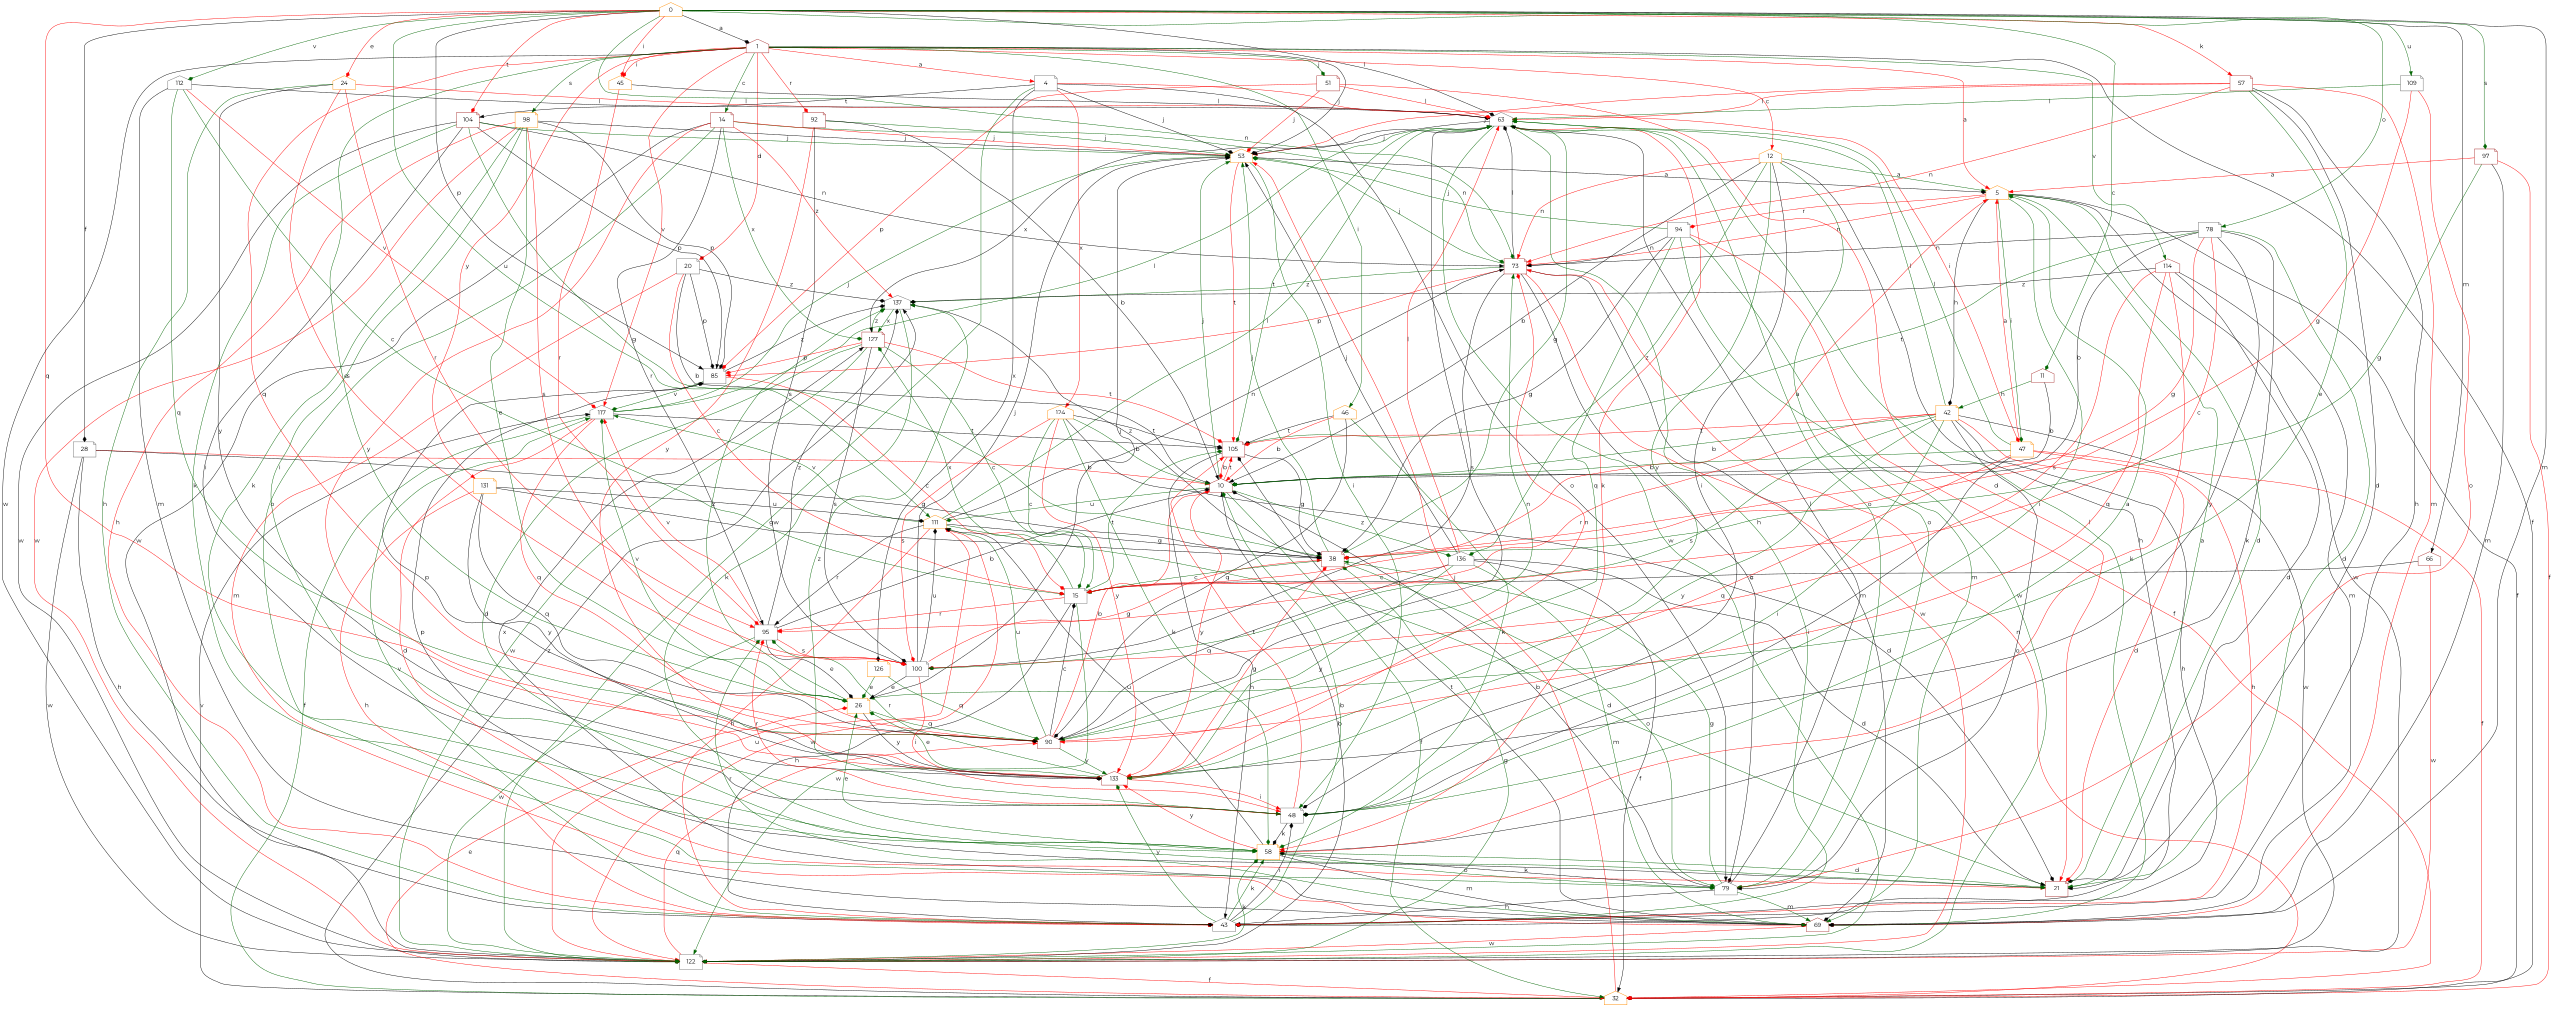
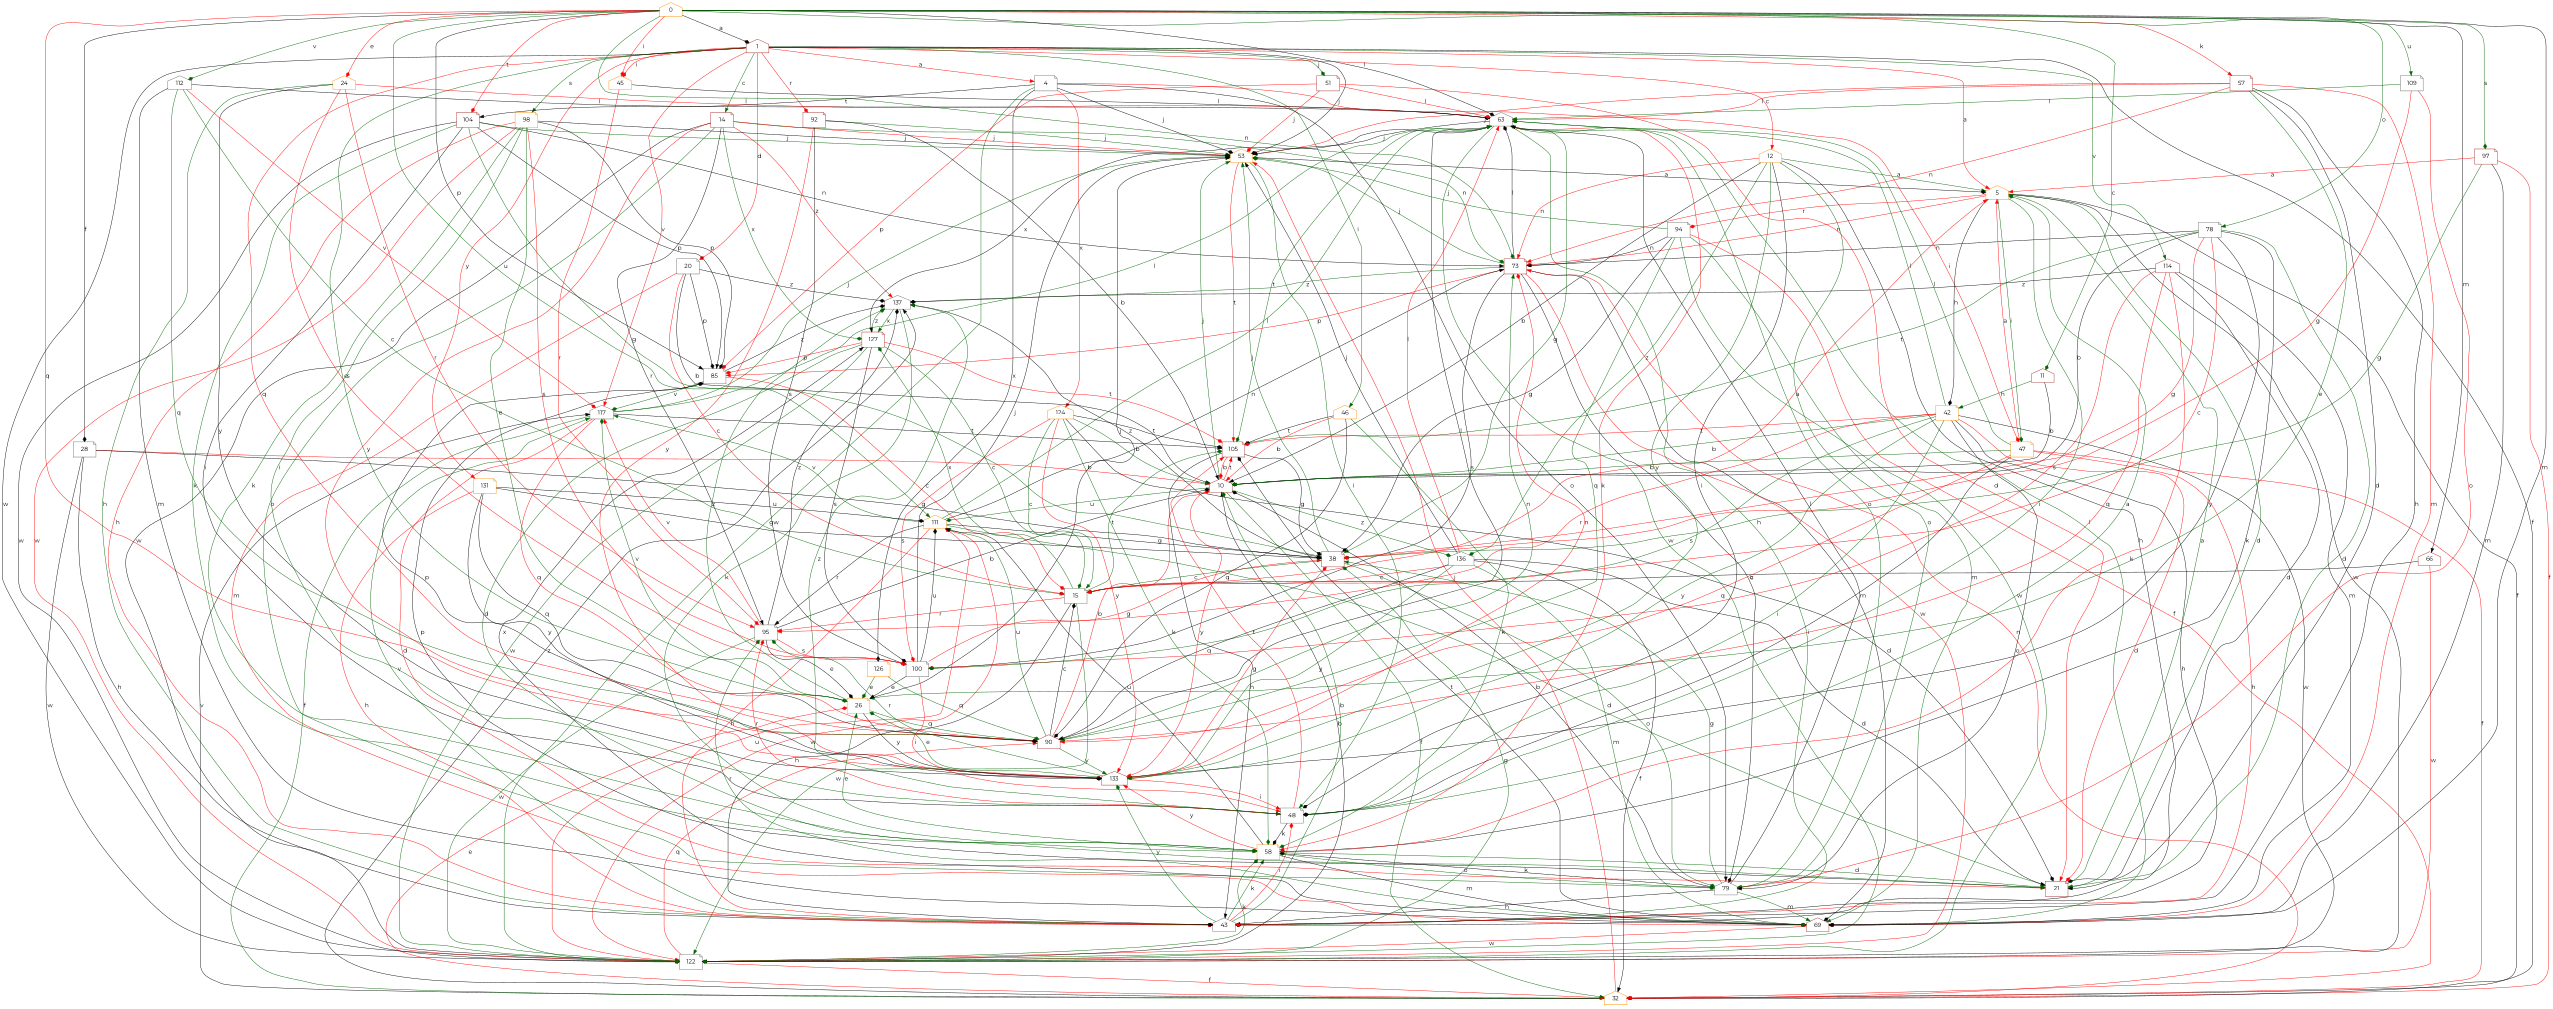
  strict digraph {
    fontname=Montserrat
    node [color=brown fontname=Montserrat shape=note]
    edge [arrowhead=normal color=darkgreen fontname=Montserrat]
    0 [color=darkorange shape=house]
    1 [shape=house]
    11 [shape=house]
    24 [color=darkorange shape=house]
    28 [color=gray40]
    45 [color=darkorange shape=house]
    57
    63 [color=gray40 shape=house]
    66 [shape=house]
    69 [shape=house]
    73
    78 [color=gray40]
    85 [color=gray40]
    90 [shape=house]
    97
    104
    109 [color=gray40]
    111 [color=darkorange shape=house]
    112 [color=gray40 shape=house]
    4 [color=gray40]
    5 [color=darkorange shape=house]
    12 [color=darkorange shape=house]
    14
    20 [color=gray40]
    26 [color=darkorange]
    32 [color=darkorange shape=house]
    46 [color=darkorange shape=house]
    51
    53 [color=darkorange shape=house]
    92
    98 [color=darkorange]
    114 [shape=house]
    117 [color=gray40 shape=house]
    122 [color=gray40]
    131 [color=darkorange]
    42 [color=darkorange]
    10 [shape=house]
    133 [shape=house]
    43 [color=gray40 shape=house]
    95 [color=gray40]
    100 [color=gray40]
    38
    21
    79 [color=gray40 shape=house]
    105
    127
    58 [color=darkorange]
    15 [color=gray40]
    137 [color=gray40 shape=house]
    48 [color=gray40]
    47 [color=darkorange]
    124 [color=darkorange shape=house]
    126 [color=darkorange]
    94 [color=gray40]
    136 [color=gray40 shape=house]
    0 -> 1 [arrowhead=diamond color=black label=a]
    0 -> 11 [arrowhead=diamond label=c]
    0 -> 24 [arrowhead=diamond color=red label=e]
    0 -> 28 [arrowhead=diamond color=black label=f]
    0 -> 45 [arrowhead=diamond color=red label=i]
    0 -> 57 [color=red label=k]
    0 -> 63 [arrowhead=diamond color=black label=l]
    0 -> 66 [color=black label=m]
    0 -> 69 [color=black label=m]
    0 -> 73 [arrowhead=diamond label=n]
    0 -> 78 [label=o]
    0 -> 85 [color=black label=p]
    0 -> 90 [color=red label=q]
    0 -> 97 [arrowhead=diamond label=s]
    0 -> 104 [arrowhead=diamond color=red label=t]
    0 -> 109 [label=u]
    0 -> 111 [label=u]
    0 -> 112 [arrowhead=diamond label=v]
    1 -> 45 [arrowhead=diamond color=red label=i]
    1 -> 90 [color=red label=q]
    1 -> 4 [color=red label=a]
    1 -> 5 [color=red label=a]
    1 -> 12 [color=red label=c]
    1 -> 14 [label=c]
    1 -> 20 [arrowhead=diamond color=red label=d]
    1 -> 26 [label=e]
    1 -> 32 [arrowhead=diamond color=black label=f]
    1 -> 46 [label=i]
    1 -> 51 [arrowhead=diamond label=j]
    1 -> 53 [arrowhead=diamond color=black label=j]
    1 -> 92 [arrowhead=diamond color=red label=r]
    1 -> 98 [label=s]
    1 -> 114 [label=v]
    1 -> 117 [color=red label=v]
    1 -> 122 [arrowhead=diamond color=black label=w]
    1 -> 131 [color=red label=y]
    11 -> 42 [label=h]
    11 -> 10 [arrowhead=diamond color=black label=b]
    24 -> 63 [arrowhead=diamond color=red label=l]
    24 -> 133 [color=black label=y]
    24 -> 43 [arrowhead=diamond label=h]
    24 -> 95 [color=red label=r]
    24 -> 100 [color=red label=s]
    28 -> 122 [arrowhead=diamond color=black label=w]
    28 -> 10 [color=red label=b]
    28 -> 43 [color=black label=h]
    28 -> 38 [arrowhead=diamond color=black label=g]
    45 -> 63 [arrowhead=diamond color=black label=l]
    45 -> 95 [arrowhead=diamond color=red label=r]
    57 -> 63 [arrowhead=diamond color=red label=l]
    57 -> 69 [color=red label=m]
    57 -> 73 [color=red label=n]
    57 -> 26 [label=e]
    57 -> 53 [color=red label=j]
    57 -> 43 [color=black label=h]
    57 -> 21 [arrowhead=diamond color=black label=d]
    63 -> 53 [color=black label=j]
    63 -> 122 [label=w]
    63 -> 43 [arrowhead=diamond label=h]
    63 -> 38 [label=g]
    63 -> 79 [arrowhead=diamond label=o]
    63 -> 105 [arrowhead=diamond label=t]
    63 -> 127 [color=black label=x]
    63 -> 58 [color=red label=k]
    66 -> 122 [color=red label=w]
    66 -> 15 [color=black label=c]
    69 -> 63 [arrowhead=diamond label=l]
    69 -> 122 [color=red label=w]
    69 -> 95 [arrowhead=diamond label=r]
    69 -> 105 [arrowhead=diamond color=black label=t]
    69 -> 127 [color=black label=x]
    73 -> 63 [arrowhead=diamond color=black label=l]
    73 -> 69 [arrowhead=diamond color=black label=m]
    73 -> 85 [color=red label=p]
    73 -> 53 [arrowhead=diamond label=j]
    73 -> 122 [color=red label=w]
    73 -> 100 [arrowhead=diamond color=black label=s]
    73 -> 79 [arrowhead=diamond color=black label=o]
    73 -> 137 [arrowhead=diamond label=z]
    78 -> 73 [color=black label=n]
    78 -> 10 [arrowhead=diamond color=black label=b]
    78 -> 133 [arrowhead=diamond color=black label=y]
    78 -> 38 [arrowhead=diamond color=red label=g]
    78 -> 21 [label=d]
    78 -> 105 [label=t]
    78 -> 58 [arrowhead=diamond color=black label=k]
    78 -> 15 [arrowhead=diamond color=red label=c]
    85 -> 117 [arrowhead=diamond label=v]
    85 -> 15 [arrowhead=diamond color=red label=c]
    85 -> 137 [arrowhead=diamond color=black label=z]
    90 -> 63 [color=black label=l]
    90 -> 73 [label=n]
    90 -> 111 [label=u]
    90 -> 10 [arrowhead=diamond color=red label=b]
    90 -> 133 [label=y]
    90 -> 15 [arrowhead=diamond color=black label=c]
    97 -> 69 [color=black label=m]
    97 -> 5 [color=red label=a]
    97 -> 32 [arrowhead=diamond color=red label=f]
    97 -> 38 [label=g]
    104 -> 73 [color=black label=n]
    104 -> 85 [color=black label=p]
    104 -> 53 [label=j]
    104 -> 122 [color=black label=w]
    104 -> 38 [arrowhead=diamond label=g]
    104 -> 58 [label=k]
    104 -> 48 [color=black label=i]
    109 -> 63 [label=l]
    109 -> 38 [arrowhead=diamond color=red label=g]
    109 -> 79 [color=red label=o]
    111 -> 63 [label=l]
    111 -> 73 [color=black label=n]
    111 -> 117 [label=v]
    111 -> 122 [color=red label=w]
    111 -> 43 [arrowhead=diamond color=red label=h]
    111 -> 95 [color=black label=r]
    111 -> 38 [arrowhead=diamond color=black label=g]
    111 -> 21 [label=d]
    112 -> 63 [arrowhead=diamond color=black label=l]
    112 -> 69 [arrowhead=diamond color=black label=m]
    112 -> 90 [arrowhead=diamond label=q]
    112 -> 117 [arrowhead=diamond color=red label=v]
    112 -> 15 [label=c]
    4 -> 104 [color=black label=t]
    4 -> 53 [arrowhead=diamond color=black label=j]
    4 -> 122 [arrowhead=diamond label=w]
    4 -> 79 [color=black label=o]
    4 -> 47 [arrowhead=diamond color=red label=i]
    4 -> 124 [color=red label=x]
    4 -> 126 [arrowhead=diamond color=black label=x]
    5 -> 73 [arrowhead=diamond color=red label=n]
    5 -> 32 [color=black label=f]
    5 -> 122 [color=black label=w]
    5 -> 42 [arrowhead=diamond color=black label=h]
    5 -> 21 [label=d]
    5 -> 48 [arrowhead=diamond label=i]
    5 -> 47 [arrowhead=diamond label=i]
    5 -> 94 [arrowhead=diamond color=red label=r]
    12 -> 73 [color=red label=n]
    12 -> 5 [label=a]
    12 -> 10 [color=black label=b]
    12 -> 133 [arrowhead=diamond label=y]
    12 -> 43 [arrowhead=diamond color=black label=h]
    12 -> 79 [label=o]
    12 -> 48 [arrowhead=diamond color=black label=i]
    12 -> 136 [arrowhead=diamond label=z]
    14 -> 73 [arrowhead=diamond label=n]
    14 -> 53 [color=red label=j]
    14 -> 122 [color=black label=w]
    14 -> 133 [arrowhead=diamond color=red label=y]
    14 -> 95 [color=black label=r]
    14 -> 79 [arrowhead=diamond label=o]
    14 -> 127 [arrowhead=diamond label=x]
    14 -> 137 [color=red label=z]
    20 -> 69 [arrowhead=diamond color=red label=m]
    20 -> 85 [arrowhead=diamond color=black label=p]
    20 -> 10 [color=black label=b]
    20 -> 15 [arrowhead=diamond color=red label=c]
    20 -> 137 [arrowhead=diamond color=black label=z]
    26 -> 90 [arrowhead=diamond label=q]
    26 -> 53 [color=black label=j]
    26 -> 117 [arrowhead=diamond label=v]
    26 -> 133 [arrowhead=diamond color=black label=y]
    26 -> 137 [arrowhead=diamond label=z]
    32 -> 73 [color=red label=n]
    32 -> 26 [arrowhead=diamond color=red label=e]
    32 -> 53 [color=red label=j]
    32 -> 117 [color=black label=v]
    32 -> 137 [color=black label=z]
    46 -> 90 [arrowhead=diamond color=black label=q]
    46 -> 10 [color=red label=b]
    46 -> 105 [arrowhead=diamond color=black label=t]
    46 -> 58 [arrowhead=diamond label=k]
    51 -> 63 [arrowhead=diamond color=red label=l]
    51 -> 85 [arrowhead=diamond color=red label=p]
    51 -> 53 [arrowhead=diamond color=red label=j]
    51 -> 21 [color=red label=d]
    53 -> 5 [arrowhead=diamond color=black label=a]
    53 -> 105 [color=red label=t]
    53 -> 48 [label=i]
    92 -> 53 [label=j]
    92 -> 10 [color=black label=b]
    92 -> 133 [arrowhead=diamond color=red label=y]
    92 -> 100 [arrowhead=diamond color=black label=s]
    98 -> 85 [arrowhead=diamond color=black label=p]
    98 -> 26 [arrowhead=diamond label=e]
    98 -> 53 [arrowhead=diamond color=black label=j]
    98 -> 122 [arrowhead=diamond color=red label=w]
    98 -> 43 [color=red label=h]
    98 -> 100 [arrowhead=diamond color=red label=s]
    98 -> 58 [arrowhead=diamond label=k]
    98 -> 48 [label=i]
    114 -> 69 [arrowhead=diamond color=black label=m]
    114 -> 90 [color=red label=q]
    114 -> 100 [color=red label=s]
    114 -> 21 [color=black label=d]
    114 -> 58 [arrowhead=diamond color=red label=k]
    114 -> 137 [arrowhead=diamond color=black label=z]
    117 -> 63 [label=l]
    117 -> 90 [arrowhead=diamond color=red label=q]
    117 -> 32 [label=f]
    117 -> 53 [arrowhead=diamond label=j]
    117 -> 21 [color=red label=d]
    117 -> 105 [color=black label=t]
    122 -> 90 [color=red label=q]
    122 -> 111 [arrowhead=diamond color=red label=u]
    122 -> 32 [arrowhead=diamond color=red label=f]
    122 -> 10 [color=black label=b]
    122 -> 38 [arrowhead=diamond label=g]
    122 -> 58 [arrowhead=diamond label=k]
    131 -> 90 [arrowhead=diamond color=black label=q]
    131 -> 111 [arrowhead=diamond color=black label=u]
    131 -> 133 [arrowhead=diamond color=black label=y]
    131 -> 43 [color=red label=h]
    131 -> 38 [color=black label=g]
    42 -> 63 [label=l]
    42 -> 122 [arrowhead=diamond color=black label=w]
    42 -> 10 [label=b]
    42 -> 133 [arrowhead=diamond label=y]
    42 -> 43 [arrowhead=diamond color=black label=h]
    42 -> 95 [color=red label=r]
    42 -> 100 [label=s]
    42 -> 21 [arrowhead=diamond color=red label=d]
    42 -> 79 [color=black label=o]
    42 -> 105 [arrowhead=diamond color=red label=t]
    42 -> 48 [arrowhead=diamond label=i]
    10 -> 111 [arrowhead=diamond label=u]
    10 -> 32 [label=f]
    10 -> 53 [label=j]
    10 -> 133 [color=red label=y]
    10 -> 105 [color=red label=t]
    10 -> 136 [arrowhead=diamond label=z]
    133 -> 73 [arrowhead=diamond color=red label=n]
    133 -> 85 [arrowhead=diamond color=black label=p]
    133 -> 26 [arrowhead=diamond label=e]
    133 -> 95 [arrowhead=diamond label=r]
    133 -> 38 [arrowhead=diamond color=red label=g]
    133 -> 48 [color=red label=i]
    43 -> 117 [label=v]
    43 -> 10 [arrowhead=diamond label=b]
    43 -> 133 [arrowhead=diamond label=y]
    43 -> 58 [label=k]
-   43 -> 48 [arrowhead=diamond color=black label=i]
+   43 -> 48 [arrowhead=diamond color=red label=i]
    95 -> 26 [arrowhead=diamond color=black label=e]
    95 -> 117 [color=red label=v]
    95 -> 122 [label=w]
    95 -> 10 [arrowhead=diamond color=black label=b]
    95 -> 100 [color=red label=s]
    95 -> 137 [arrowhead=diamond color=black label=z]
    100 -> 111 [arrowhead=diamond color=black label=u]
    100 -> 26 [color=black label=e]
    100 -> 53 [arrowhead=diamond color=black label=j]
    100 -> 38 [color=red label=g]
    100 -> 48 [color=red label=i]
    38 -> 53 [label=j]
    38 -> 79 [arrowhead=diamond label=o]
    38 -> 15 [label=c]
    38 -> 137 [color=black label=z]
    21 -> 85 [color=black label=p]
    21 -> 5 [label=a]
    79 -> 63 [color=black label=l]
    79 -> 69 [label=m]
    79 -> 10 [arrowhead=diamond color=black label=b]
    79 -> 43 [color=black label=h]
    79 -> 38 [label=g]
    79 -> 58 [arrowhead=diamond color=black label=k]
    105 -> 10 [arrowhead=diamond color=red label=b]
    105 -> 43 [color=black label=h]
    105 -> 38 [arrowhead=diamond color=black label=g]
    127 -> 85 [arrowhead=diamond color=red label=p]
    127 -> 122 [arrowhead=diamond label=w]
    127 -> 100 [arrowhead=diamond color=black label=s]
    127 -> 21 [label=d]
    127 -> 105 [arrowhead=diamond color=red label=t]
    127 -> 15 [arrowhead=diamond label=c]
    127 -> 137 [label=z]
    58 -> 69 [color=black label=m]
    58 -> 111 [color=black label=u]
    58 -> 26 [label=e]
    58 -> 133 [color=red label=y]
    58 -> 21 [arrowhead=diamond label=d]
    58 -> 79 [label=o]
    15 -> 5 [color=red label=a]
    15 -> 122 [label=w]
    15 -> 43 [arrowhead=diamond color=black label=h]
    15 -> 95 [color=red label=r]
    15 -> 105 [arrowhead=diamond label=t]
    15 -> 127 [arrowhead=diamond label=x]
    137 -> 127 [label=x]
    137 -> 58 [label=k]
    48 -> 5 [arrowhead=diamond label=a]
    48 -> 95 [arrowhead=diamond color=red label=r]
    48 -> 105 [color=red label=t]
    48 -> 58 [arrowhead=diamond color=black label=k]
    48 -> 137 [label=z]
    47 -> 63 [arrowhead=diamond label=l]
    47 -> 90 [color=red label=q]
    47 -> 5 [color=red label=a]
    47 -> 32 [color=red label=f]
    47 -> 10 [arrowhead=diamond label=b]
    47 -> 43 [arrowhead=diamond color=red label=h]
    47 -> 48 [arrowhead=diamond color=black label=i]
    124 -> 10 [label=b]
    124 -> 133 [color=red label=y]
    124 -> 100 [arrowhead=diamond color=red label=s]
    124 -> 21 [arrowhead=diamond color=black label=d]
    124 -> 105 [arrowhead=diamond color=black label=t]
    124 -> 58 [arrowhead=diamond label=k]
    124 -> 15 [label=c]
    126 -> 90 [arrowhead=diamond label=q]
    126 -> 26 [arrowhead=diamond label=e]
    94 -> 69 [label=m]
    94 -> 73 [color=black label=n]
    94 -> 90 [label=q]
    94 -> 32 [color=red label=f]
    94 -> 53 [arrowhead=diamond label=j]
    94 -> 122 [arrowhead=diamond label=w]
    94 -> 38 [arrowhead=diamond color=black label=g]
    136 -> 63 [color=red label=l]
    136 -> 69 [label=m]
    136 -> 90 [color=black label=q]
    136 -> 32 [color=black label=f]
    136 -> 53 [color=black label=j]
    136 -> 133 [label=y]
    136 -> 21 [color=black label=d]
    136 -> 15 [color=red label=c]
  }
